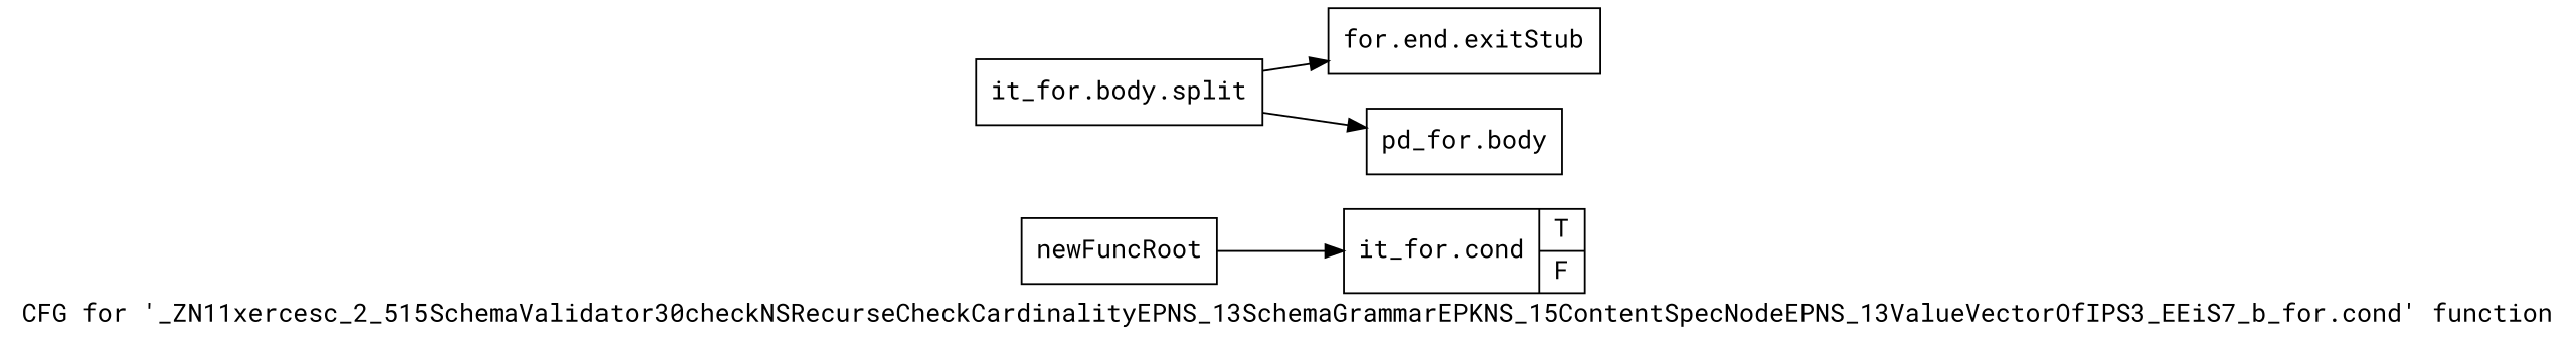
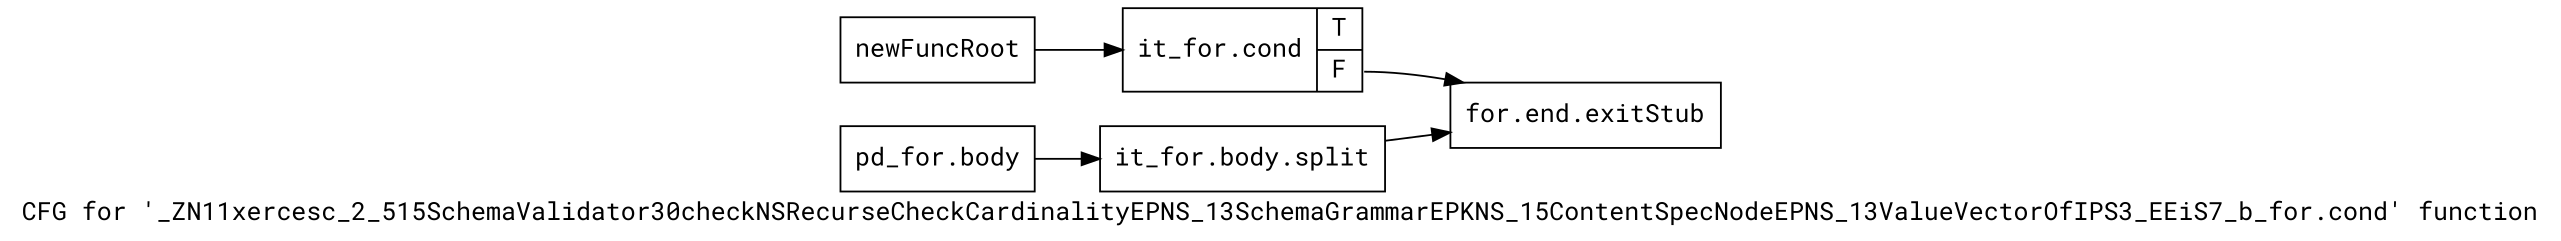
  digraph {
    fontname="Roboto Mono"
    label="CFG for '_ZN11xercesc_2_515SchemaValidator30checkNSRecurseCheckCardinalityEPNS_13SchemaGrammarEPKNS_15ContentSpecNodeEPNS_13ValueVectorOfIPS3_EEiS7_b_for.cond' function"
    rankdir=LR
    node [fontname="Roboto Mono" shape=record]
    edge [fontname="Roboto Mono"]
    n1 [label="{newFuncRoot}"]
    n2 [label="{it_for.cond|{<s0>T|<s1>F}}"]
    n3 [label="{for.end.exitStub}"]
    n4 [label="{pd_for.body}"]
    n5 [label="{it_for.body.split}"]
    n1 -> n2
-   n5 -> n4
+   n2 -> n3 [tailport=s1]
+   n4 -> n5
    n5 -> n3
  }
